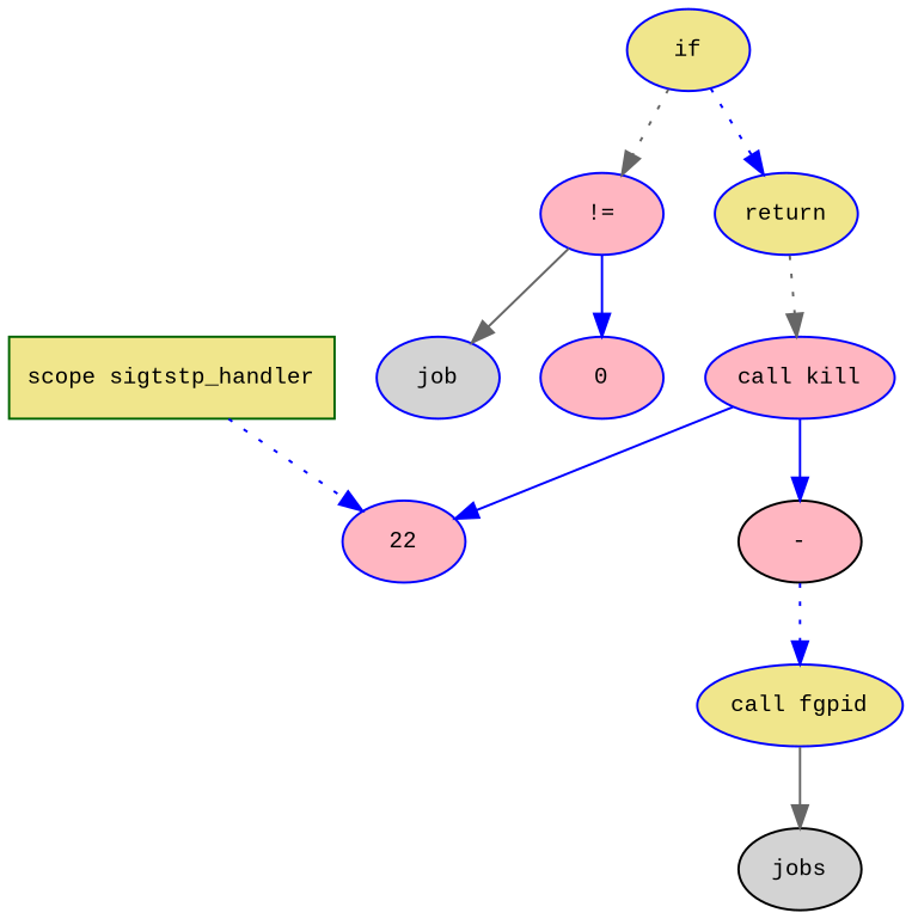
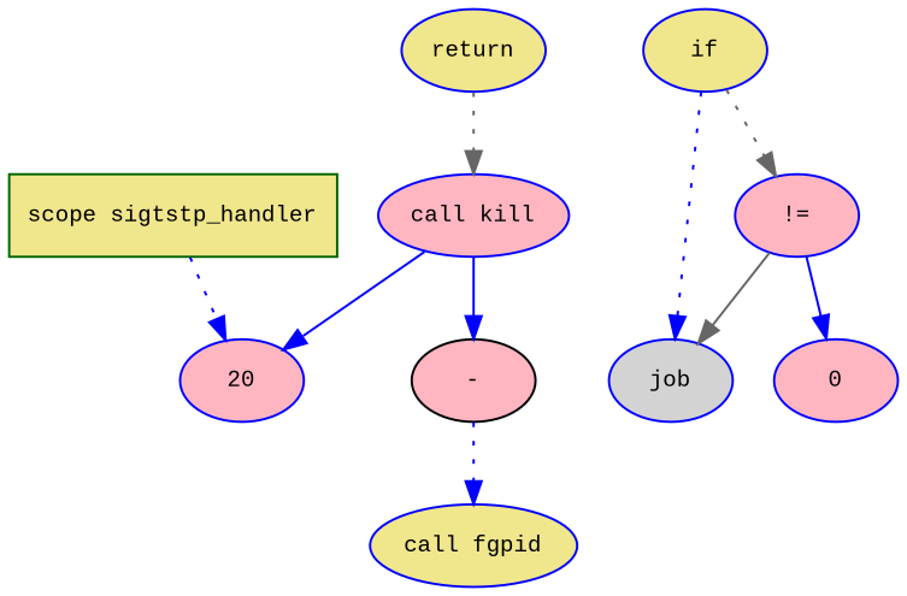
  digraph {
    fontname="Times New Roman"
    fontsize=10
    node [color=blue fillcolor=lightpink fontname="Courier New" fontsize=10 shape=ellipse style=filled]
    edge [color=blue fontname="Times New Roman" fontsize=10]
    n1 [color=darkgreen fillcolor=khaki label="scope sigtstp_handler" shape=box]
-   n2 [label=22]
+   n2 [label=20]
    n3 [fillcolor=khaki label=if]
    n4 [label="!="]
    n5 [fillcolor=khaki label=return]
    n6 [fillcolor=lightgrey label=job]
    n7 [label=0]
    n8 [label="call kill"]
    n9 [color=black label="-"]
    n10 [fillcolor=khaki label="call fgpid"]
-   n11 [color=black fillcolor=lightgrey label=jobs]
    n1 -> n2 [style=dotted]
    n3 -> n4 [color=gray40 style=dotted]
-   n3 -> n5 [style=dotted]
+   n3 -> n6 [style=dotted]
    n4 -> n6 [color=gray40]
    n4 -> n7
    n5 -> n8 [color=gray40 style=dotted]
    n8 -> n2
    n8 -> n9
    n9 -> n10 [style=dotted]
-   n10 -> n11 [color=gray40]
  }
